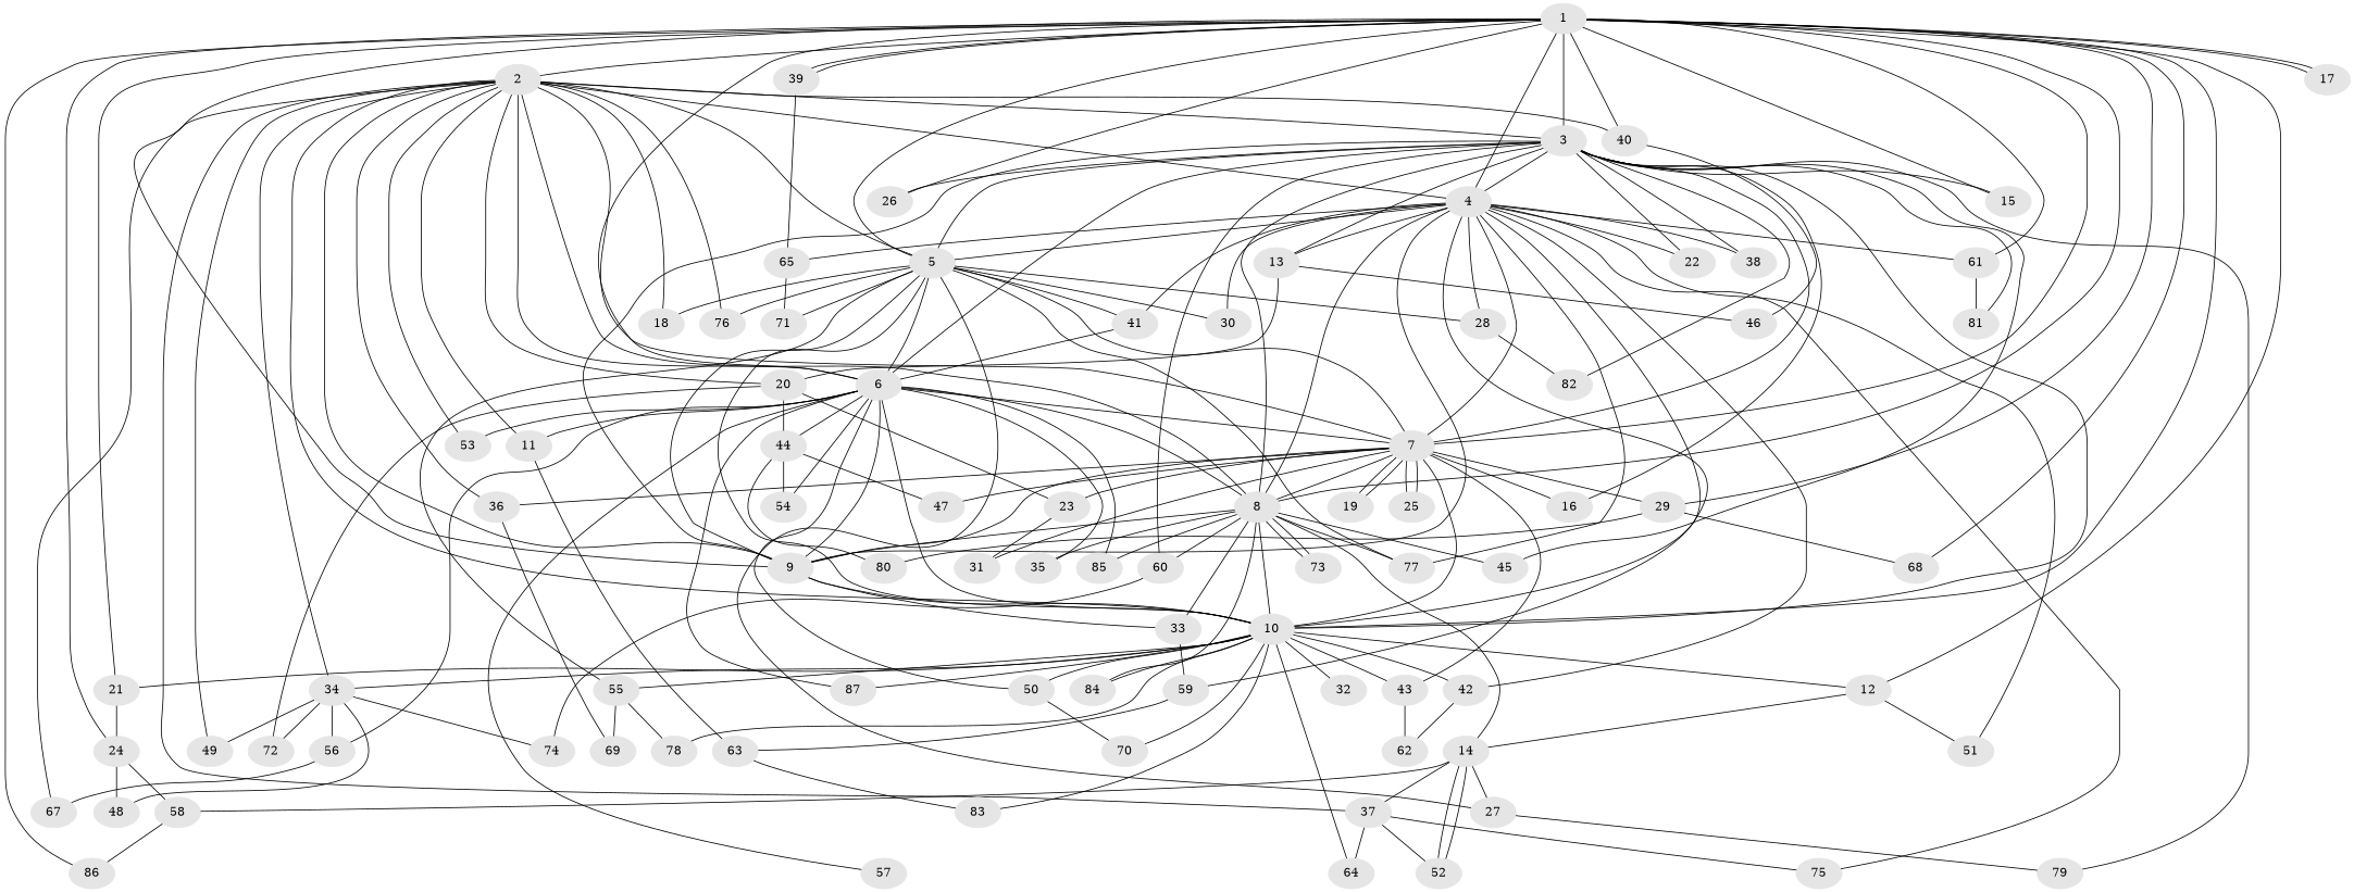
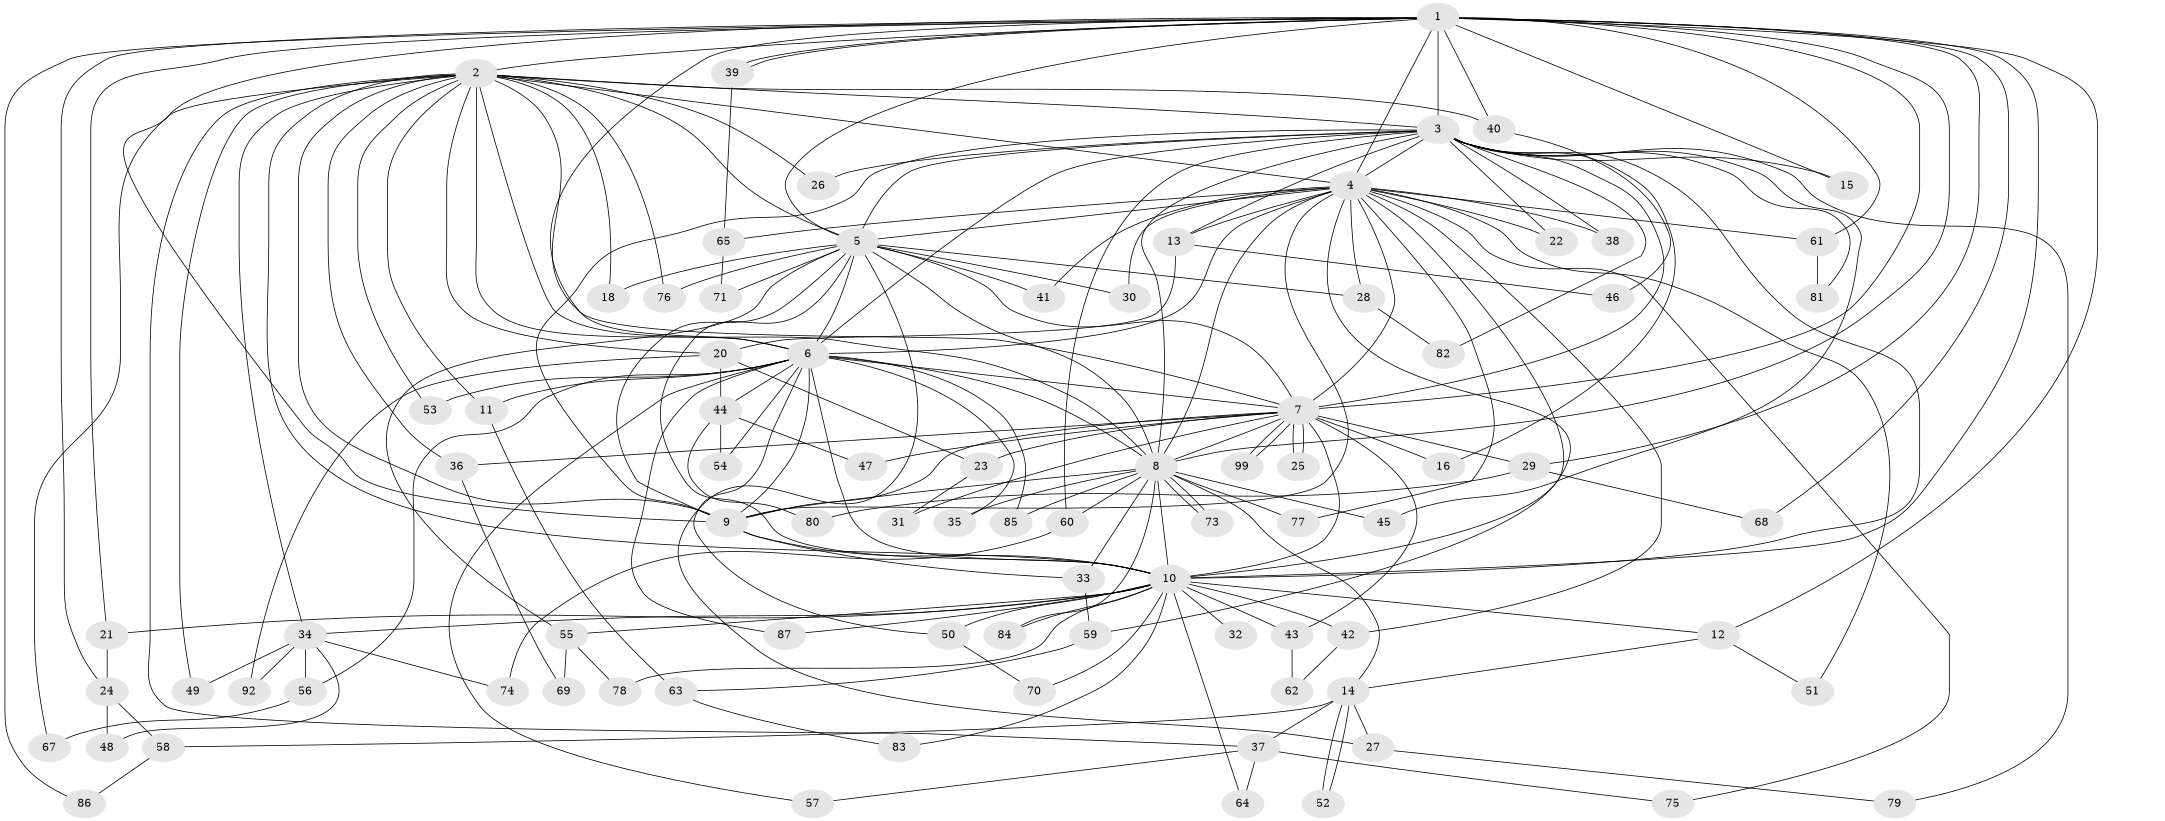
  graph {
    node [color=gray90 style=filled]
    1
    2
    3
    4
    5
    6
    7
    8
    9
    10
    12
    15
-   17
    21
    24
    26
    29
    39
    40
    61
    68
    86
    11
    18
    20
    34
    36
    37
    49
    53
    67
    76
    13
    16
    22
    38
    45
    60
    79
    81
    82
    28
    30
    41
    42
    51
    59
    65
    75
    77
    27
    55
    71
    35
    44
    50
    54
    56
    57
    85
    87
-   19
+   19 [label=99]
    23
    25
    31
    43
    47
    14
    33
    73
    84
    32
    64
    70
    78
    83
    58
    48
    80
    46
    63
-   72
+   72 [label=92]
    74
    69
    62
    52
    1 -- 2
    1 -- 3
    1 -- 4
    1 -- 5
    1 -- 6
    1 -- 7
    1 -- 8
    1 -- 9
    1 -- 10
    1 -- 12
    1 -- 15
-   1 -- 17
-   1 -- 17
    1 -- 21
    1 -- 24
-   1 -- 26
+   2 -- 26
    1 -- 29
    1 -- 39
    1 -- 39
    1 -- 40
    1 -- 61
    1 -- 68
    1 -- 86
    2 -- 3
    2 -- 4
    2 -- 5
    2 -- 6
    2 -- 7
    2 -- 8
    2 -- 9
    2 -- 10
    2 -- 40
    2 -- 11
    2 -- 18
    2 -- 20
    2 -- 34
    2 -- 36
    2 -- 37
    2 -- 49
    2 -- 53
    2 -- 67
    2 -- 76
    3 -- 4
    3 -- 5
    3 -- 6
    3 -- 7
    3 -- 8
    3 -- 9
    3 -- 10
    3 -- 15
    3 -- 26
    3 -- 13
    3 -- 16
    3 -- 22
    3 -- 38
    3 -- 45
    3 -- 60
    3 -- 79
    3 -- 81
    3 -- 82
    4 -- 5
-   41 -- 6
+   4 -- 6
    4 -- 7
    4 -- 8
    4 -- 9
    4 -- 10
    4 -- 61
    4 -- 13
    4 -- 22
    4 -- 38
    4 -- 28
    4 -- 30
    4 -- 41
    4 -- 42
    4 -- 51
    4 -- 59
    4 -- 65
    4 -- 75
    4 -- 77
    5 -- 6
    5 -- 7
-   5 -- 77
+   5 -- 8
    5 -- 9
    5 -- 10
    5 -- 18
    5 -- 76
    5 -- 28
    5 -- 30
    5 -- 41
    5 -- 27
    5 -- 55
    5 -- 71
    6 -- 7
    6 -- 8
    6 -- 9
    6 -- 10
    6 -- 11
    6 -- 53
    6 -- 35
    6 -- 44
    6 -- 50
    6 -- 54
    6 -- 56
    6 -- 57
    6 -- 85
    6 -- 87
    7 -- 8
    7 -- 9
    7 -- 10
    7 -- 29
    7 -- 36
    7 -- 16
    7 -- 19
    7 -- 19
    7 -- 23
    7 -- 25
    7 -- 25
    7 -- 31
    7 -- 43
    7 -- 47
    8 -- 9
    8 -- 10
    8 -- 45
    8 -- 60
    8 -- 77
    8 -- 35
    8 -- 85
    8 -- 14
    8 -- 33
    8 -- 73
    8 -- 73
    8 -- 84
    9 -- 10
    9 -- 33
    10 -- 12
    10 -- 21
    10 -- 34
    10 -- 42
    10 -- 55
    10 -- 50
    10 -- 87
    10 -- 43
    10 -- 84
    10 -- 32
    10 -- 64
    10 -- 70
    10 -- 78
    10 -- 83
    12 -- 51
    12 -- 14
    21 -- 24
    24 -- 58
    24 -- 48
    29 -- 68
    29 -- 80
    39 -- 65
    40 -- 46
    61 -- 81
    11 -- 63
    20 -- 44
    20 -- 23
    20 -- 72
    34 -- 49
    34 -- 56
    34 -- 48
    34 -- 72
    34 -- 74
    36 -- 69
    37 -- 75
-   37 -- 52
+   37 -- 57
    37 -- 64
    13 -- 20
    13 -- 46
    60 -- 74
    28 -- 82
    42 -- 62
    59 -- 63
    65 -- 71
    27 -- 79
    55 -- 78
    55 -- 69
    44 -- 54
    44 -- 47
    44 -- 80
    50 -- 70
    56 -- 67
    23 -- 31
    43 -- 62
    14 -- 37
    14 -- 27
    14 -- 58
    14 -- 52
    14 -- 52
    33 -- 59
    58 -- 86
    63 -- 83
  }
